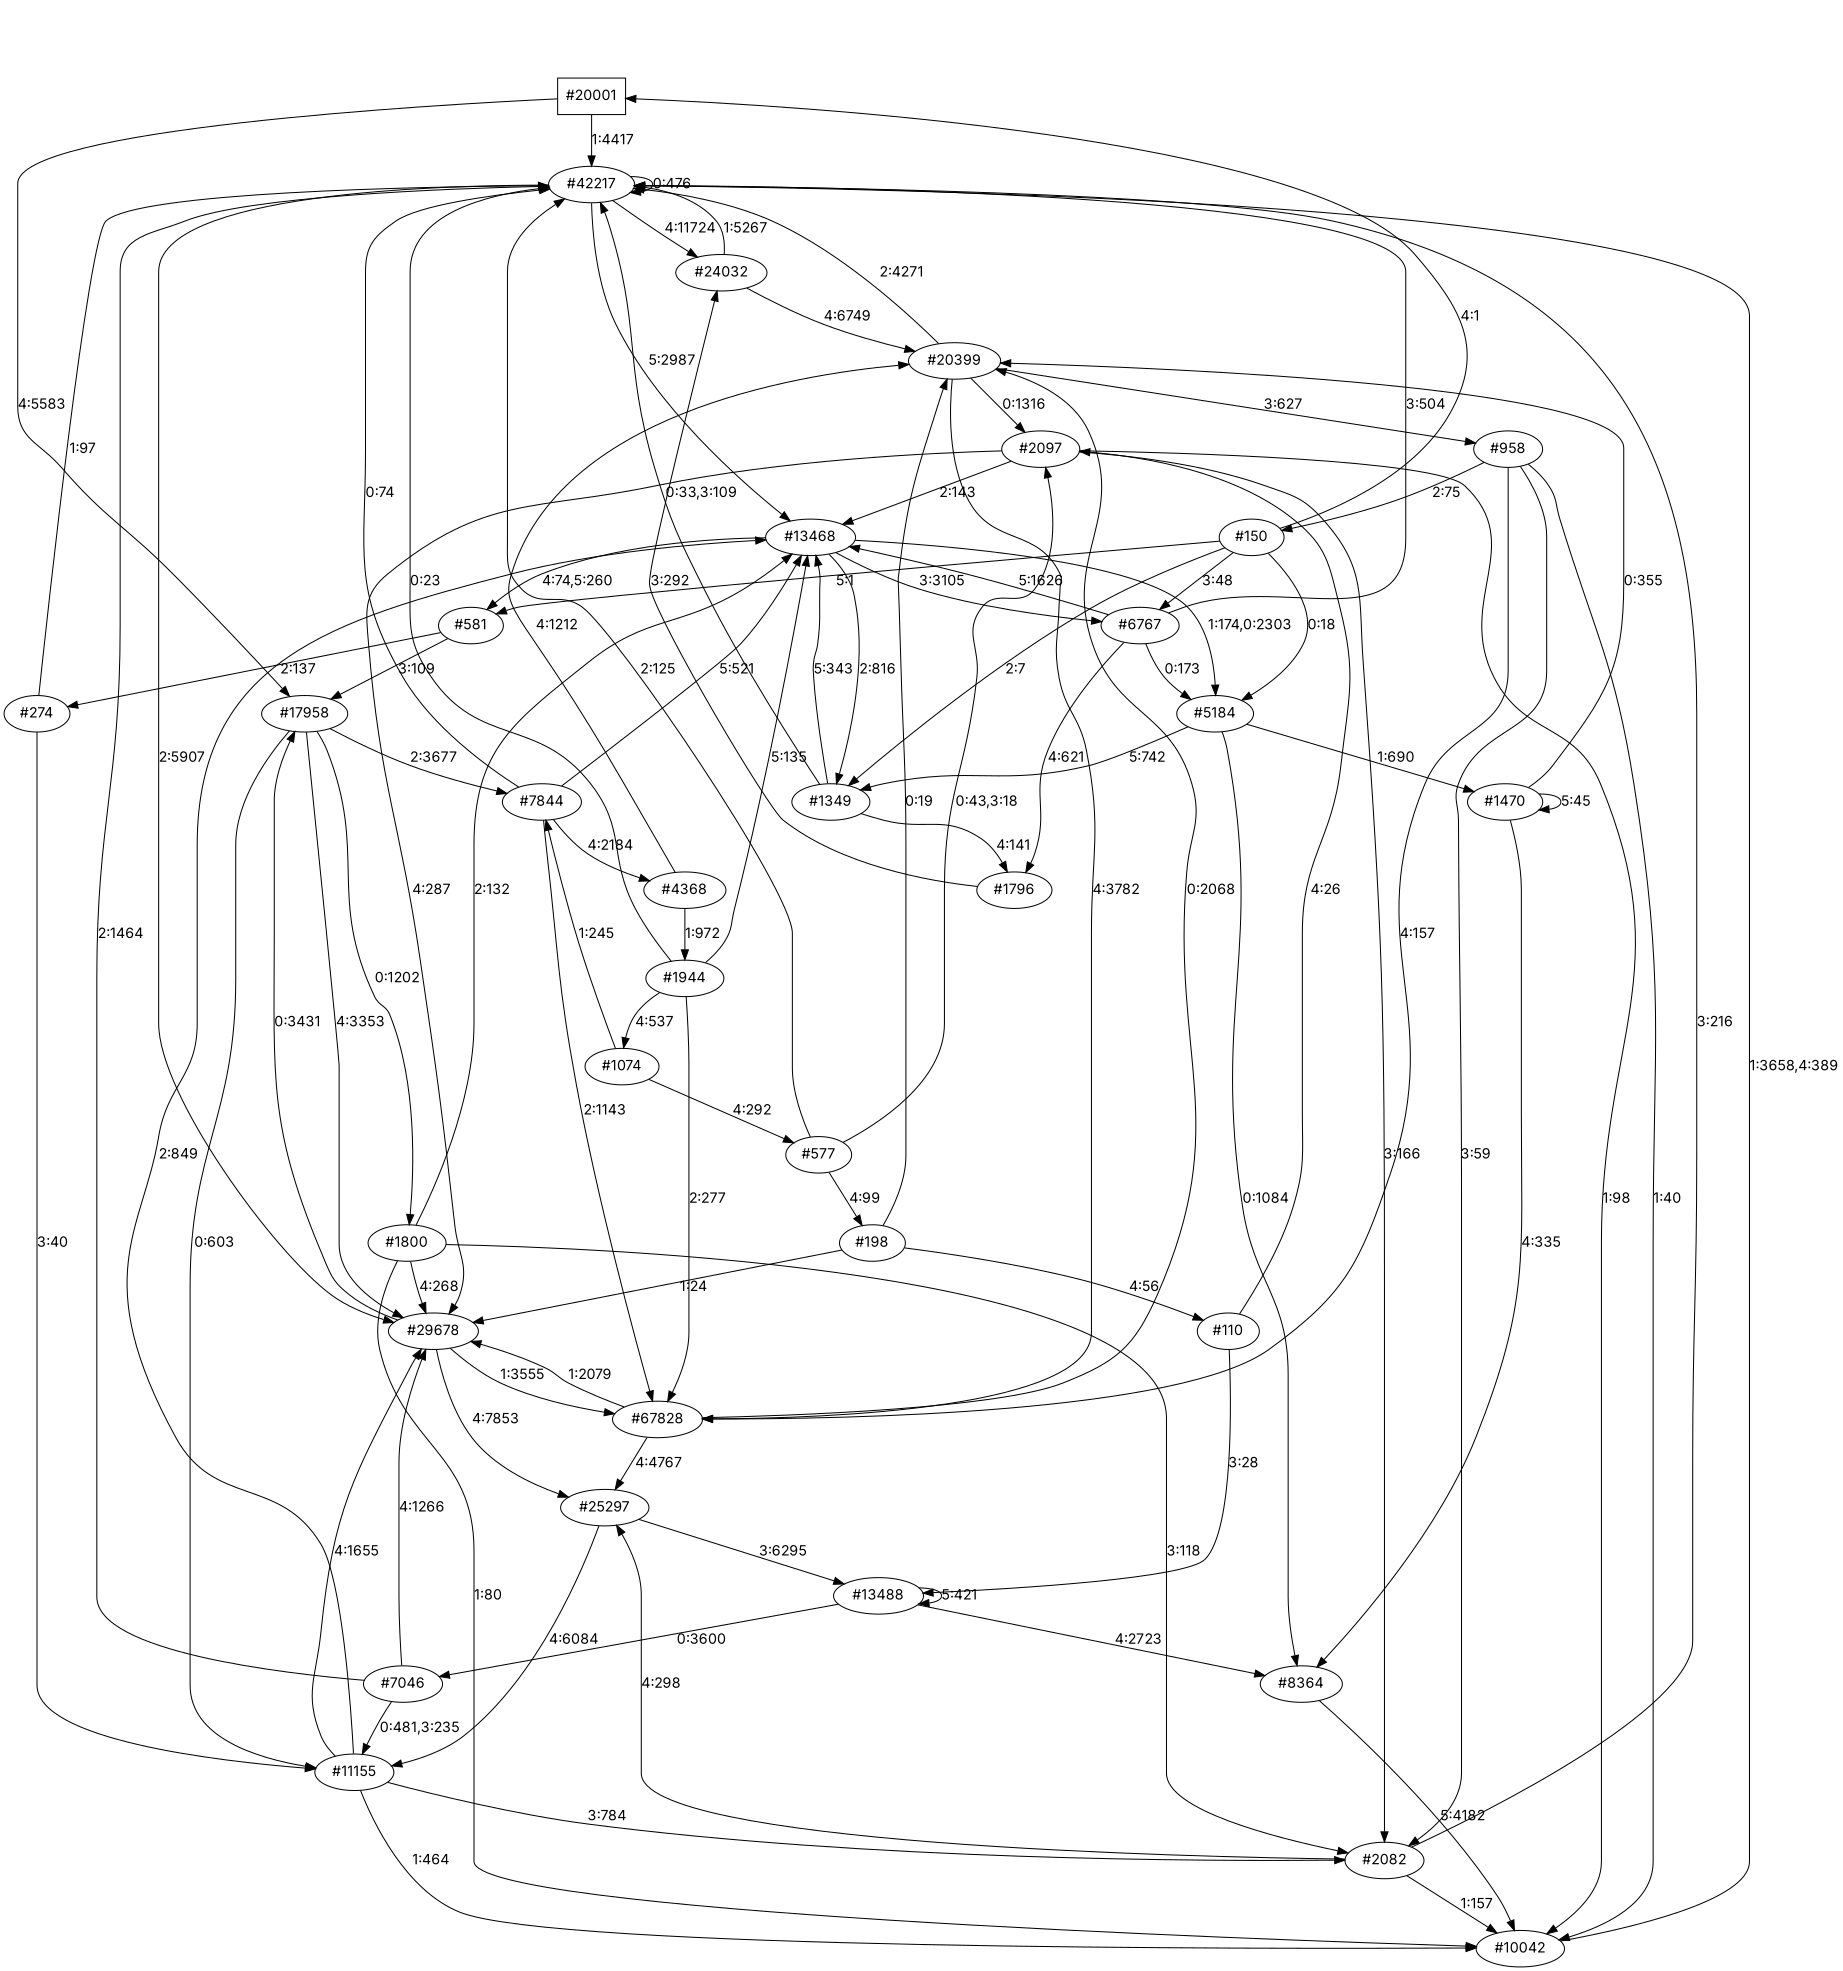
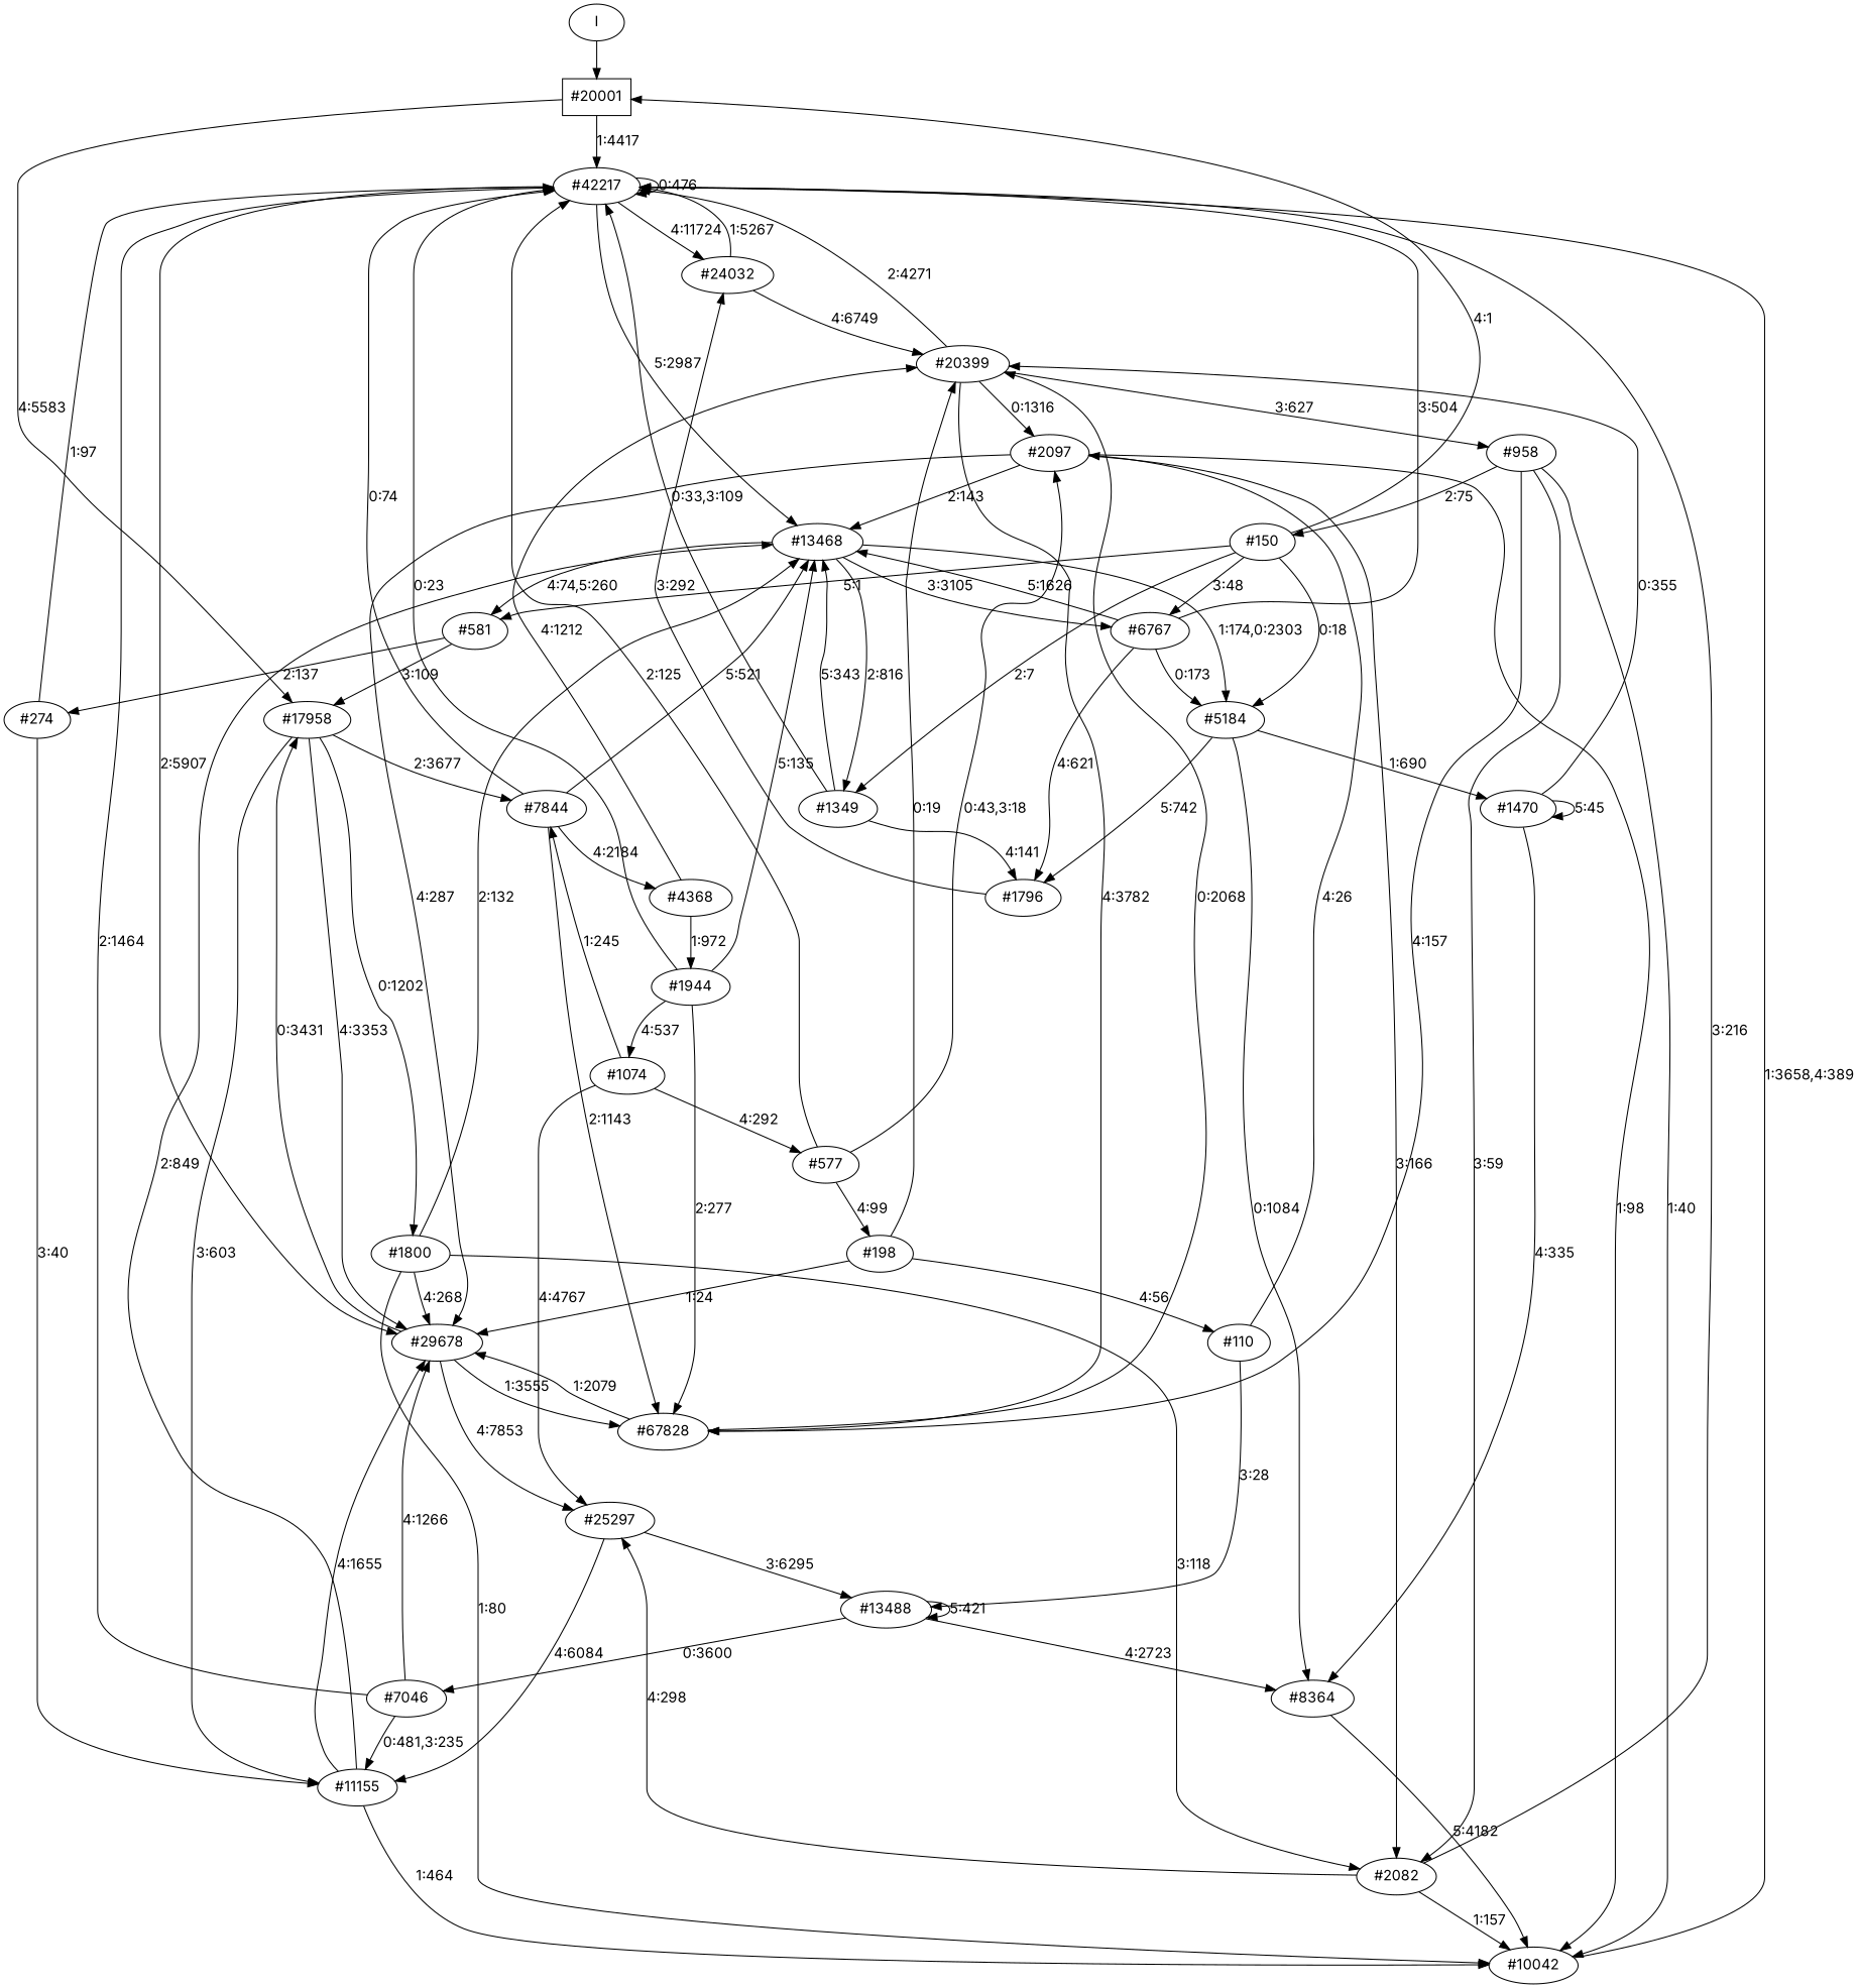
  digraph {
    fontname=Inter
    node [fontname=Inter]
    edge [fontname=Inter]
    n1 [label="#20001" shape=box]
    n2 [label="#42217"]
    n3 [label="#17958"]
    n4 [label="#24032"]
    n5 [label="#13468"]
    n6 [label="#29678"]
    n7 [label="#1800"]
    n8 [label="#7844"]
    n9 [label="#11155"]
+   I
    n11 [label="#20399"]
    n12 [label="#581"]
    n13 [label="#5184"]
    n14 [label="#6767"]
    n15 [label="#1349"]
    n16 [label="#67828"]
    n17 [label="#25297"]
    n18 [label="#10042"]
    n19 [label="#2082"]
    n20 [label="#4368"]
    n21 [label="#958"]
    n22 [label="#2097"]
    n23 [label="#274"]
    n24 [label="#1796"]
    n25 [label="#8364"]
    n26 [label="#1470"]
    n27 [label="#13488"]
    n28 [label="#150"]
    n29 [label="#1944"]
    n30 [label="#7046"]
    n31 [label="#1074"]
    n32 [label="#577"]
    n33 [label="#198"]
    n34 [label="#110"]
    n1 -> n2 [label="1:4417"]
    n1 -> n3 [label="4:5583"]
    n2 -> n2 [label="0:476"]
    n2 -> n4 [label="4:11724"]
    n2 -> n5 [label="5:2987"]
    n2 -> n6 [label="2:5907"]
    n3 -> n6 [label="4:3353"]
    n3 -> n7 [label="0:1202"]
    n3 -> n8 [label="2:3677"]
-   n3 -> n9 [label="0:603"]
+   n3 -> n9 [label="3:603"]
    n4 -> n2 [label="1:5267"]
    n4 -> n11 [label="4:6749"]
    n5 -> n12 [label="4:74,5:260"]
    n5 -> n13 [label="1:174,0:2303"]
    n5 -> n14 [label="3:3105"]
    n5 -> n15 [label="2:816"]
    n6 -> n3 [label="0:3431"]
    n6 -> n16 [label="1:3555"]
    n6 -> n17 [label="4:7853"]
    n7 -> n5 [label="2:132"]
    n7 -> n6 [label="4:268"]
    n7 -> n18 [label="1:80"]
    n7 -> n19 [label="3:118"]
    n8 -> n2 [label="0:74"]
    n8 -> n5 [label="5:521"]
    n8 -> n16 [label="2:1143"]
    n8 -> n20 [label="4:2184"]
    n9 -> n5 [label="2:849"]
    n9 -> n6 [label="4:1655"]
    n9 -> n18 [label="1:464"]
-   n9 -> n19 [label="3:784"]
+   I -> n1
    n11 -> n2 [label="2:4271"]
    n11 -> n16 [label="4:3782"]
    n11 -> n21 [label="3:627"]
    n11 -> n22 [label="0:1316"]
    n12 -> n3 [label="3:109"]
    n12 -> n23 [label="2:137"]
-   n13 -> n15 [label="5:742"]
+   n13 -> n24 [label="5:742"]
    n13 -> n25 [label="0:1084"]
    n13 -> n26 [label="1:690"]
    n14 -> n2 [label="3:504"]
    n14 -> n5 [label="5:1626"]
    n14 -> n13 [label="0:173"]
    n14 -> n24 [label="4:621"]
    n15 -> n2 [label="0:33,3:109"]
    n15 -> n5 [label="5:343"]
    n15 -> n24 [label="4:141"]
    n16 -> n6 [label="1:2079"]
    n16 -> n11 [label="0:2068"]
-   n16 -> n17 [label="4:4767"]
+   n31 -> n17 [label="4:4767"]
    n17 -> n9 [label="4:6084"]
    n17 -> n27 [label="3:6295"]
    n18 -> n2 [label="1:3658,4:389"]
    n19 -> n2 [label="3:216"]
    n19 -> n17 [label="4:298"]
    n19 -> n18 [label="1:157"]
    n20 -> n11 [label="4:1212"]
    n20 -> n29 [label="1:972"]
    n21 -> n16 [label="4:157"]
    n21 -> n18 [label="1:40"]
    n21 -> n19 [label="3:59"]
    n21 -> n28 [label="2:75"]
    n22 -> n5 [label="2:143"]
    n22 -> n6 [label="4:287"]
    n22 -> n18 [label="1:98"]
    n22 -> n19 [label="3:166"]
    n23 -> n2 [label="1:97"]
    n23 -> n9 [label="3:40"]
    n24 -> n4 [label="3:292"]
    n25 -> n18 [label="5:4182"]
    n26 -> n11 [label="0:355"]
    n26 -> n25 [label="4:335"]
    n26 -> n26 [label="5:45"]
    n27 -> n25 [label="4:2723"]
    n27 -> n27 [label="5:421"]
    n27 -> n30 [label="0:3600"]
    n28 -> n1 [label="4:1"]
    n28 -> n12 [label="5:1"]
    n28 -> n13 [label="0:18"]
    n28 -> n14 [label="3:48"]
    n28 -> n15 [label="2:7"]
    n29 -> n2 [label="0:23"]
    n29 -> n5 [label="5:135"]
    n29 -> n16 [label="2:277"]
    n29 -> n31 [label="4:537"]
    n30 -> n2 [label="2:1464"]
    n30 -> n6 [label="4:1266"]
    n30 -> n9 [label="0:481,3:235"]
    n31 -> n8 [label="1:245"]
    n31 -> n32 [label="4:292"]
    n32 -> n2 [label="2:125"]
    n32 -> n22 [label="0:43,3:18"]
    n32 -> n33 [label="4:99"]
    n33 -> n6 [label="1:24"]
    n33 -> n11 [label="0:19"]
    n33 -> n34 [label="4:56"]
    n34 -> n22 [label="4:26"]
    n34 -> n27 [label="3:28"]
  }
